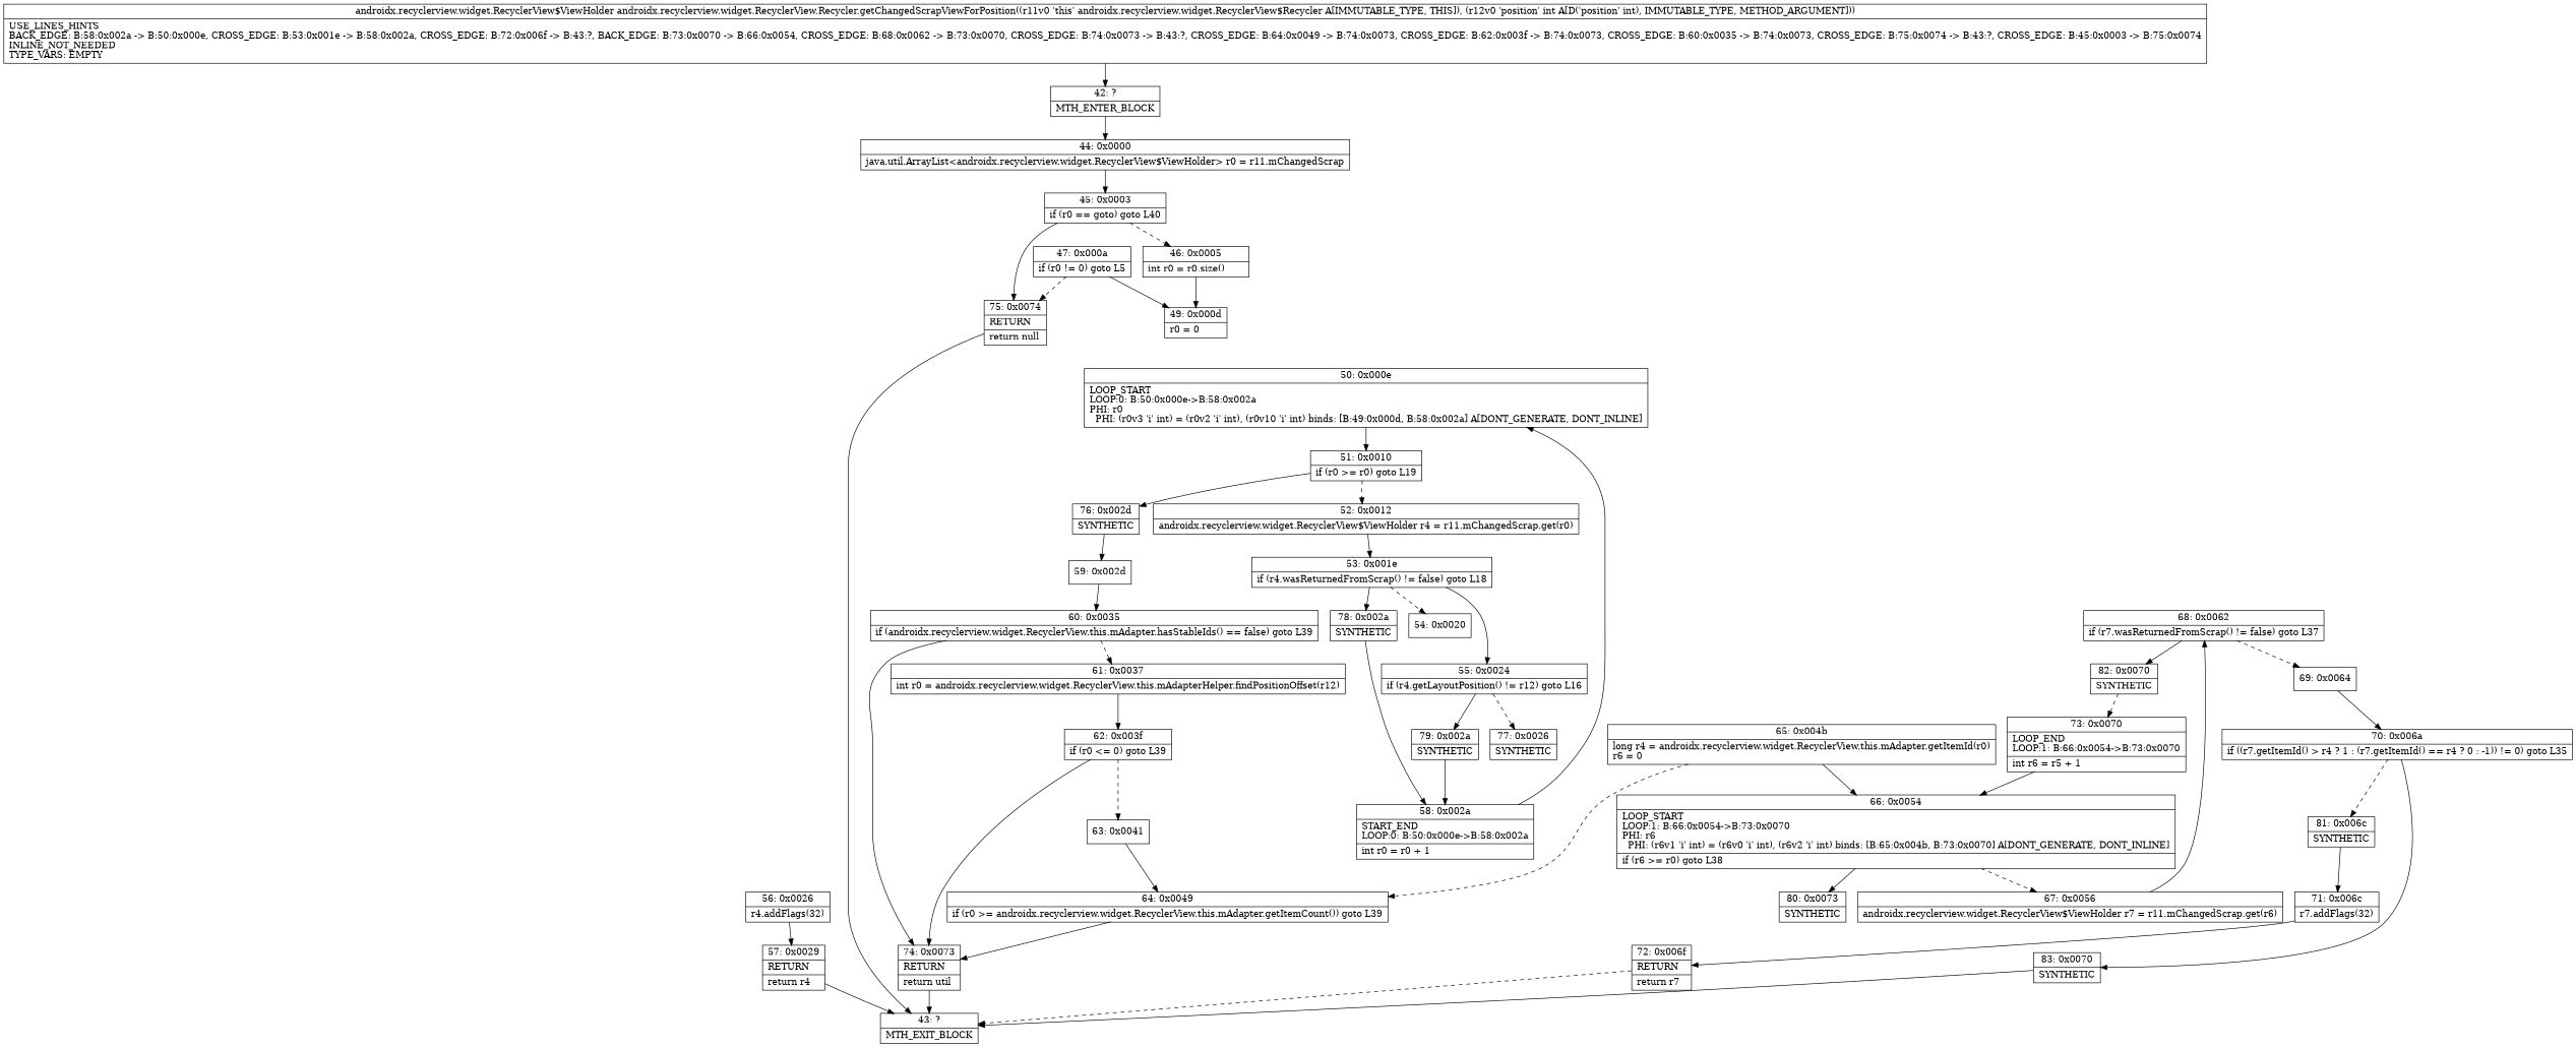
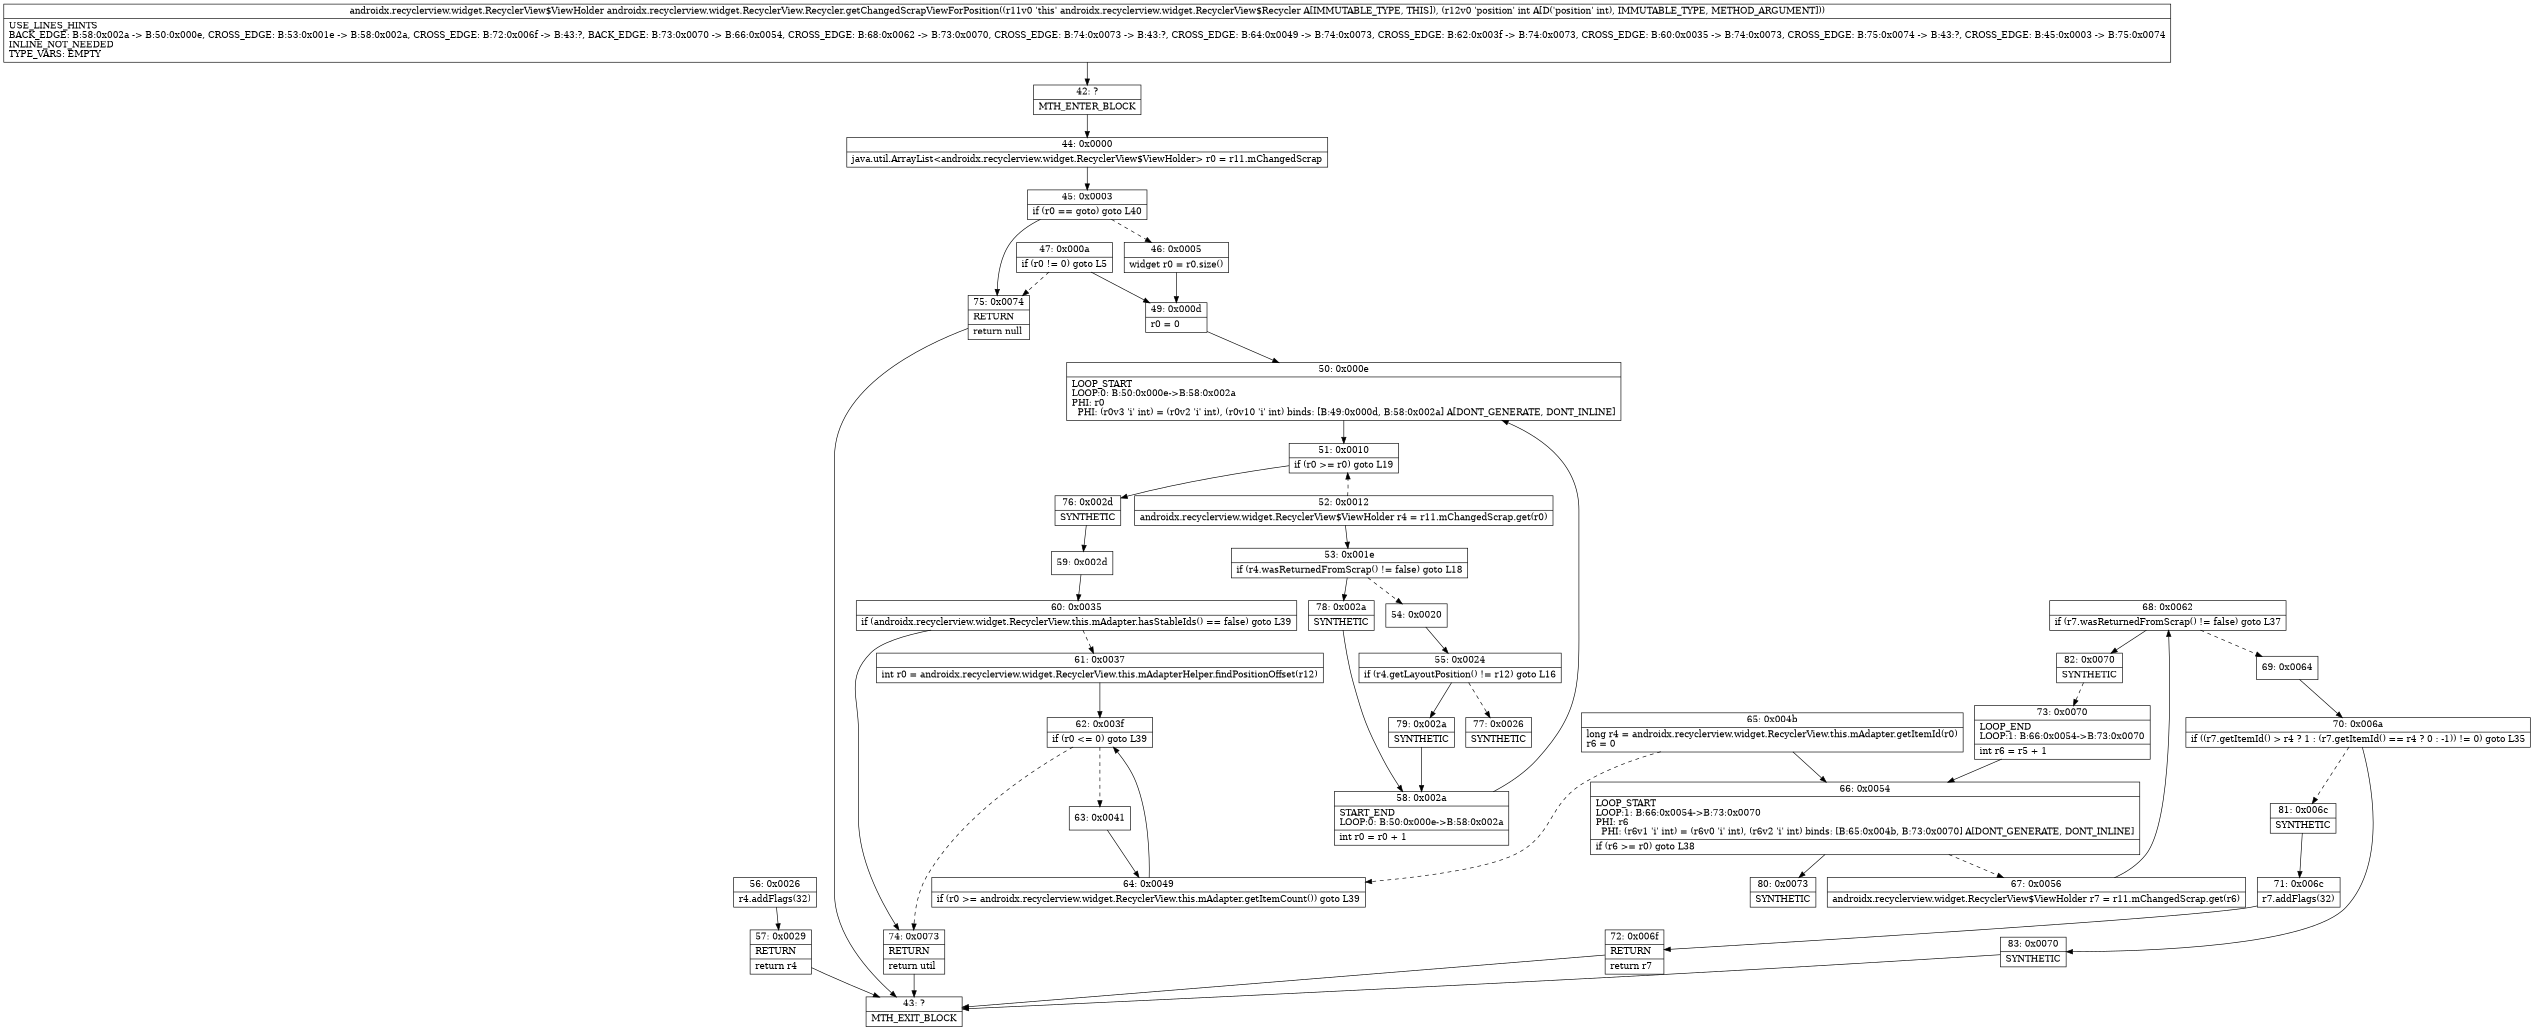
  digraph {
    node [shape=record]
    n1 [label="{42\:\ ?|MTH_ENTER_BLOCK\l}"]
    n2 [label="{44\:\ 0x0000|java.util.ArrayList\<androidx.recyclerview.widget.RecyclerView$ViewHolder\> r0 = r11.mChangedScrap\l}"]
    n3 [label="{45\:\ 0x0003|if (r0 == goto) goto L40\l}"]
-   n4 [label="{46\:\ 0x0005|int r0 = r0.size()\l}"]
+   n4 [label="{46\:\ 0x0005|widget r0 = r0.size()\l}"]
    n5 [label="{75\:\ 0x0074|RETURN\l|return null\l}"]
    n6 [label="{49\:\ 0x000d|r0 = 0\l}"]
    n7 [label="{43\:\ ?|MTH_EXIT_BLOCK\l}"]
    n8 [label="{47\:\ 0x000a|if (r0 != 0) goto L5\l}"]
    n9 [label="{50\:\ 0x000e|LOOP_START\lLOOP:0: B:50:0x000e\-\>B:58:0x002a\lPHI: r0 \l  PHI: (r0v3 'i' int) = (r0v2 'i' int), (r0v10 'i' int) binds: [B:49:0x000d, B:58:0x002a] A[DONT_GENERATE, DONT_INLINE]\l}"]
    n10 [label="{51\:\ 0x0010|if (r0 \>= r0) goto L19\l}"]
    n11 [label="{52\:\ 0x0012|androidx.recyclerview.widget.RecyclerView$ViewHolder r4 = r11.mChangedScrap.get(r0)\l}"]
    n12 [label="{76\:\ 0x002d|SYNTHETIC\l}"]
    n13 [label="{53\:\ 0x001e|if (r4.wasReturnedFromScrap() != false) goto L18\l}"]
    n14 [label="{59\:\ 0x002d}"]
    n15 [label="{54\:\ 0x0020}"]
    n16 [label="{78\:\ 0x002a|SYNTHETIC\l}"]
    n17 [label="{55\:\ 0x0024|if (r4.getLayoutPosition() != r12) goto L16\l}"]
    n18 [label="{58\:\ 0x002a|START_END\lLOOP:0: B:50:0x000e\-\>B:58:0x002a\l|int r0 = r0 + 1\l}"]
    n19 [label="{77\:\ 0x0026|SYNTHETIC\l}"]
    n20 [label="{79\:\ 0x002a|SYNTHETIC\l}"]
    n21 [label="{56\:\ 0x0026|r4.addFlags(32)\l}"]
    n22 [label="{57\:\ 0x0029|RETURN\l|return r4\l}"]
    n23 [label="{60\:\ 0x0035|if (androidx.recyclerview.widget.RecyclerView.this.mAdapter.hasStableIds() == false) goto L39\l}"]
    n24 [label="{61\:\ 0x0037|int r0 = androidx.recyclerview.widget.RecyclerView.this.mAdapterHelper.findPositionOffset(r12)\l}"]
    n25 [label="{74\:\ 0x0073|RETURN\l|return util\l}"]
    n26 [label="{62\:\ 0x003f|if (r0 \<= 0) goto L39\l}"]
    n27 [label="{63\:\ 0x0041}"]
    n28 [label="{64\:\ 0x0049|if (r0 \>= androidx.recyclerview.widget.RecyclerView.this.mAdapter.getItemCount()) goto L39\l}"]
    n29 [label="{65\:\ 0x004b|long r4 = androidx.recyclerview.widget.RecyclerView.this.mAdapter.getItemId(r0)\lr6 = 0\l}"]
    n30 [label="{66\:\ 0x0054|LOOP_START\lLOOP:1: B:66:0x0054\-\>B:73:0x0070\lPHI: r6 \l  PHI: (r6v1 'i' int) = (r6v0 'i' int), (r6v2 'i' int) binds: [B:65:0x004b, B:73:0x0070] A[DONT_GENERATE, DONT_INLINE]\l|if (r6 \>= r0) goto L38\l}"]
    n31 [label="{67\:\ 0x0056|androidx.recyclerview.widget.RecyclerView$ViewHolder r7 = r11.mChangedScrap.get(r6)\l}"]
    n32 [label="{80\:\ 0x0073|SYNTHETIC\l}"]
    n33 [label="{68\:\ 0x0062|if (r7.wasReturnedFromScrap() != false) goto L37\l}"]
    n34 [label="{69\:\ 0x0064}"]
    n35 [label="{82\:\ 0x0070|SYNTHETIC\l}"]
    n36 [label="{70\:\ 0x006a|if ((r7.getItemId() \> r4 ? 1 : (r7.getItemId() == r4 ? 0 : \-1)) != 0) goto L35\l}"]
    n37 [label="{73\:\ 0x0070|LOOP_END\lLOOP:1: B:66:0x0054\-\>B:73:0x0070\l|int r6 = r5 + 1\l}"]
    n38 [label="{81\:\ 0x006c|SYNTHETIC\l}"]
    n39 [label="{83\:\ 0x0070|SYNTHETIC\l}"]
    n40 [label="{71\:\ 0x006c|r7.addFlags(32)\l}"]
    n41 [label="{72\:\ 0x006f|RETURN\l|return r7\l}"]
    n42 [label="{androidx.recyclerview.widget.RecyclerView$ViewHolder androidx.recyclerview.widget.RecyclerView.Recycler.getChangedScrapViewForPosition((r11v0 'this' androidx.recyclerview.widget.RecyclerView$Recycler A[IMMUTABLE_TYPE, THIS]), (r12v0 'position' int A[D('position' int), IMMUTABLE_TYPE, METHOD_ARGUMENT]))  | USE_LINES_HINTS\lBACK_EDGE: B:58:0x002a \-\> B:50:0x000e, CROSS_EDGE: B:53:0x001e \-\> B:58:0x002a, CROSS_EDGE: B:72:0x006f \-\> B:43:?, BACK_EDGE: B:73:0x0070 \-\> B:66:0x0054, CROSS_EDGE: B:68:0x0062 \-\> B:73:0x0070, CROSS_EDGE: B:74:0x0073 \-\> B:43:?, CROSS_EDGE: B:64:0x0049 \-\> B:74:0x0073, CROSS_EDGE: B:62:0x003f \-\> B:74:0x0073, CROSS_EDGE: B:60:0x0035 \-\> B:74:0x0073, CROSS_EDGE: B:75:0x0074 \-\> B:43:?, CROSS_EDGE: B:45:0x0003 \-\> B:75:0x0074\lINLINE_NOT_NEEDED\lTYPE_VARS: EMPTY\l}"]
    n1 -> n2
    n2 -> n3
    n3 -> n4 [style=dashed]
    n3 -> n5
    n4 -> n6
    n5 -> n7
+   n6 -> n9
    n8 -> n5 [style=dashed]
    n8 -> n6
    n9 -> n10
-   n10 -> n11 [style=dashed]
+   n11 -> n10 [style=dashed]
    n10 -> n12
    n11 -> n13
    n12 -> n14
    n13 -> n15 [style=dashed]
    n13 -> n16
    n14 -> n23
-   n13 -> n17
+   n15 -> n17
    n16 -> n18
    n17 -> n19 [style=dashed]
    n17 -> n20
    n18 -> n9
    n20 -> n18
    n21 -> n22
    n22 -> n7
    n23 -> n24 [style=dashed]
    n23 -> n25
    n24 -> n26
    n25 -> n7
-   n26 -> n25
+   n26 -> n25 [style=dashed]
    n26 -> n27 [style=dashed]
    n27 -> n28
-   n28 -> n25
+   n28 -> n26
    n29 -> n28 [style=dashed]
    n29 -> n30
    n30 -> n31 [style=dashed]
    n30 -> n32
    n31 -> n33
    n33 -> n34 [style=dashed]
    n33 -> n35
    n34 -> n36
    n35 -> n37 [style=dashed]
    n36 -> n38 [style=dashed]
    n36 -> n39
    n37 -> n30
    n38 -> n40
    n39 -> n7
    n40 -> n41
-   n41 -> n7 [style=dashed]
+   n41 -> n7
    n42 -> n1
  }
